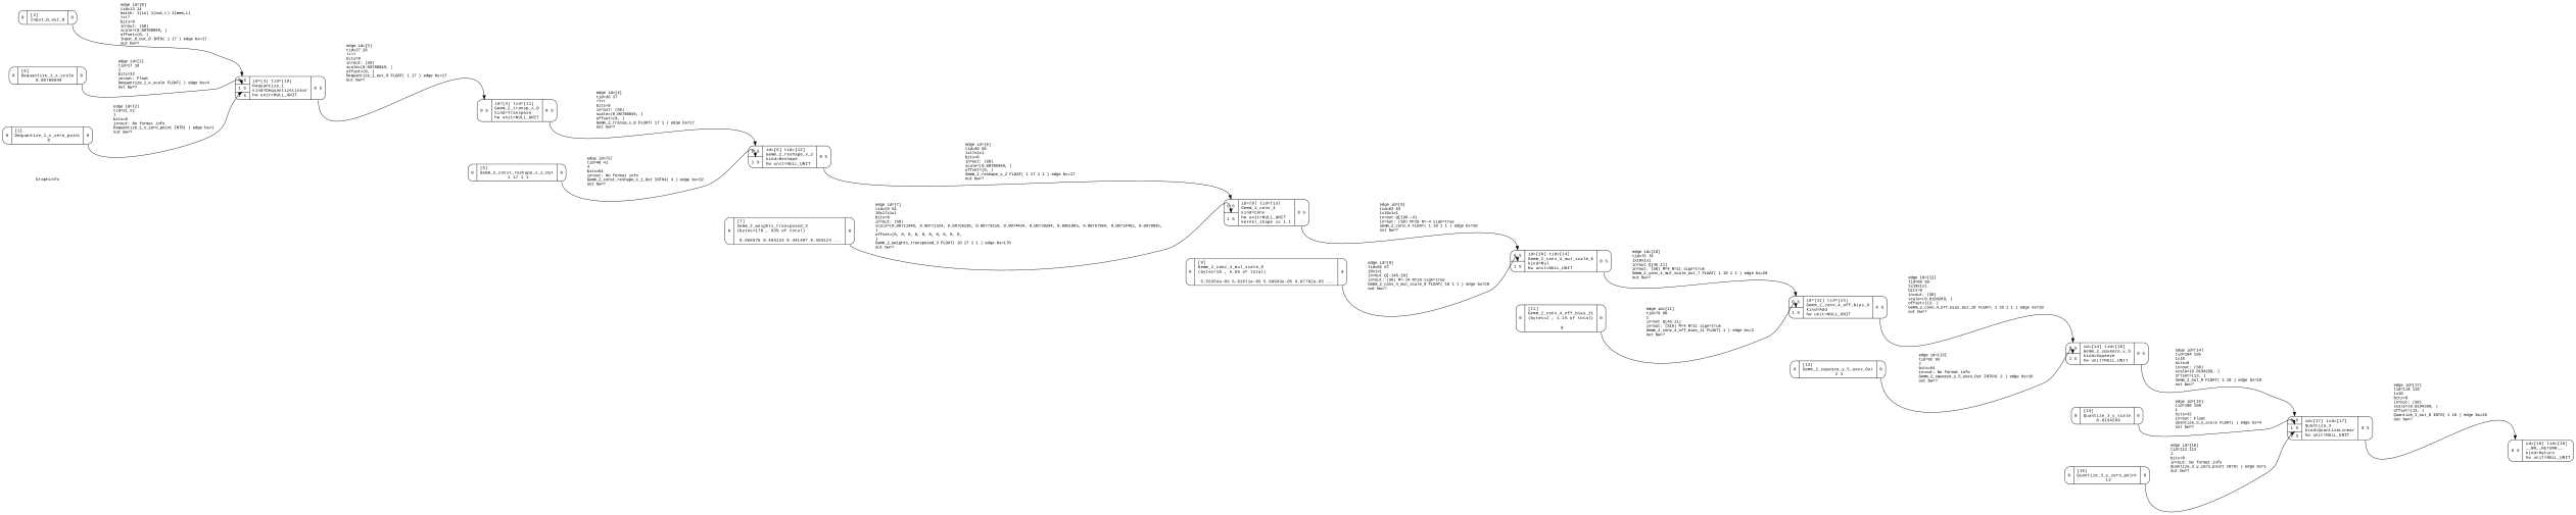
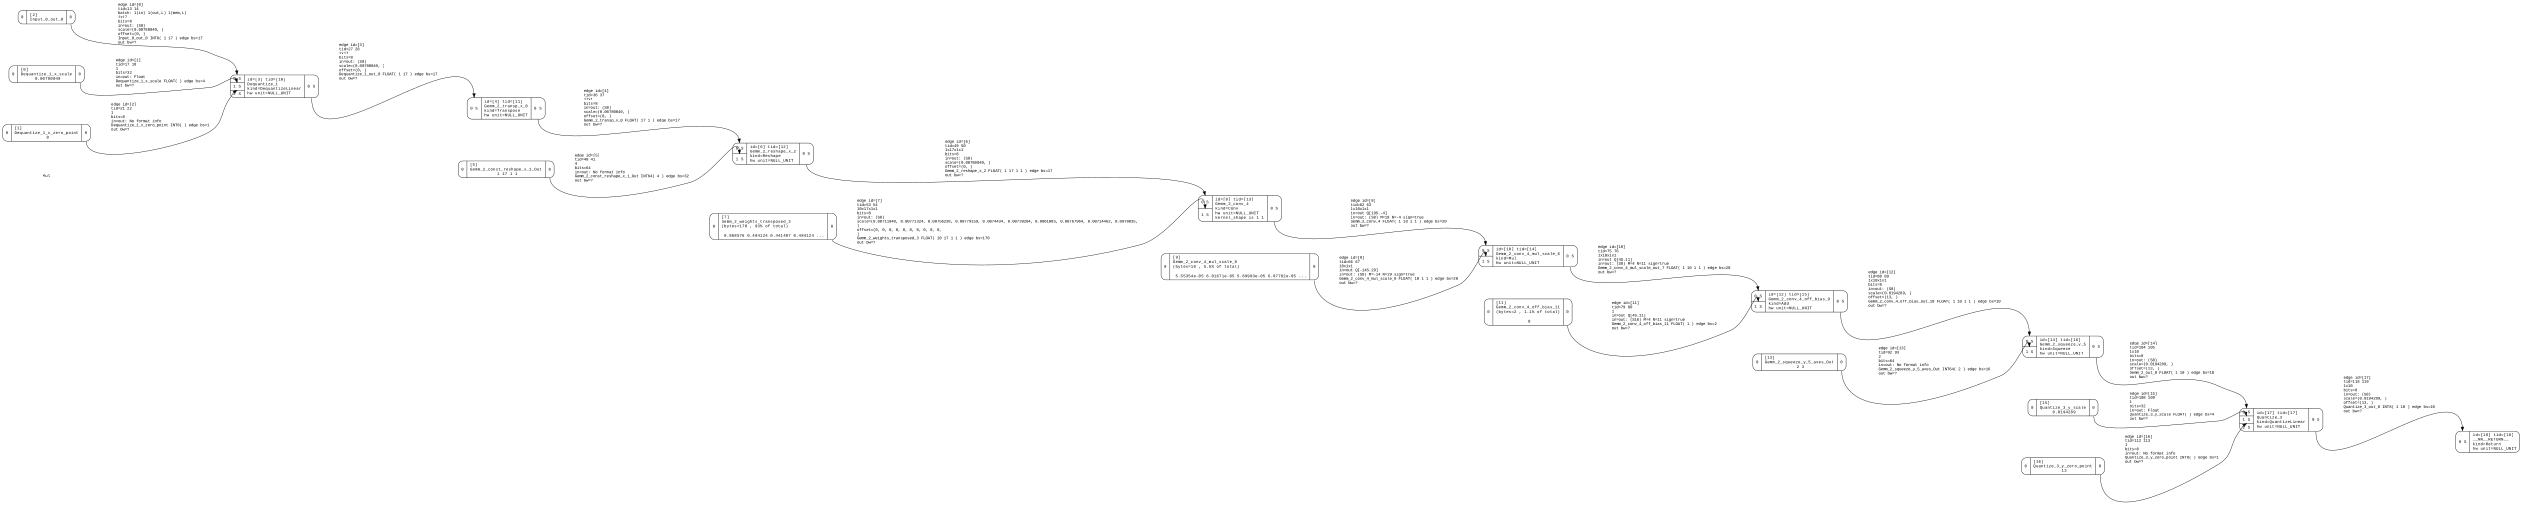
  digraph {
    compound=true
    fontsize=11
    nodesep=1
    rankdir=LR
    ranksep=1.5
    splines=spline
    fontname="Liberation Mono"
    node [color=black fontname="Liberation Mono" fontsize=11 shape=record style=rounded]
    edge [fontsize=10 headport="i0:n" tailport="o0:s" fontname="Liberation Mono"]
-   Graphinfo [shape=plaintext]
+   Graphinfo [shape=plaintext label=Mul]
    n2 [label="{ { <i0> 0} |  [11]\lGemm_2_conv_4_off_bias_11\l(bytes=2 , 1.1% of total)\l\l 0 | { <o0> 0} }"]
    n3 [label="{ { < i0>  0 S  | < i1>  1 S } | id=[12] tid=[15]\lGemm_2_conv_4_off_bias_9\lkind=Add\lhw unit=NULL_UNIT\l | { < o0>  0 S } }"]
    n4 [label="{ { <i0> 0} |  [9]\lGemm_2_conv_4_mul_scale_8\l(bytes=10 , 5.5% of total)\l\l 5.55354e-05 6.01671e-05 5.89903e-05 6.07782e-05 ... | { <o0> 0} }"]
    n5 [label="{ { < i0>  0 S  | < i1>  1 S } | id=[10] tid=[14]\lGemm_2_conv_4_mul_scale_6\lkind=Mul\lhw unit=NULL_UNIT\l | { < o0>  0 S } }"]
    n6 [label="{ { <i0> 0} |  [0]\lDequantize_1_x_scale\l 0.00780049 | { <o0> 0} }"]
    n7 [label="{ { < i0>  0 S  | < i1>  1 S  | < i2>  2 S } | id=[3] tid=[10]\lDequantize_1\lkind=DequantizeLinear\lhw unit=NULL_UNIT\l | { < o0>  0 S } }"]
    n8 [label="{ { <i0> 0} |  [16]\lQuantize_3_y_zero_point\l 13 | { <o0> 0} }"]
    n9 [label="{ { < i0>  0 S  | < i1>  1 S  | < i2>  2 S } | id=[17] tid=[17]\lQuantize_3\lkind=QuantizeLinear\lhw unit=NULL_UNIT\l | { < o0>  0 S } }"]
    n10 [label="{ { <i0> 0} |  [2]\lInput_0_out_0 | { <o0> 0} }"]
    n11 [label="{ { <i0> 0} |  [5]\lGemm_2_const_reshape_x_1_Out\l 1 17 1 1 | { <o0> 0} }"]
    n12 [label="{ { < i0>  0 S  | < i1>  1 S } | id=[6] tid=[12]\lGemm_2_reshape_x_2\lkind=Reshape\lhw unit=NULL_UNIT\l | { < o0>  0 S } }"]
    n13 [label="{ { <i0> 0} |  [7]\lGemm_2_weights_transposed_3\l(bytes=170 , 93% of total)\l\l 0.868576 0.484124 0.441407 0.484124 ... | { <o0> 0} }"]
    n14 [label="{ { < i0>  0 S  | < i1>  1 S } | id=[8] tid=[13]\lGemm_2_conv_4\lkind=Conv\lhw unit=NULL_UNIT\lkernel_shape is 1 1\l | { < o0>  0 S } }"]
    n15 [label="{ { <i0> 0} |  [1]\lDequantize_1_x_zero_point\l 0 | { <o0> 0} }"]
    n16 [label="{ { <i0> 0} |  [13]\lGemm_2_squeeze_y_5_axes_Out\l 2 3 | { <o0> 0} }"]
    n17 [label="{ { < i0>  0 S  | < i1>  1 S } | id=[14] tid=[16]\lGemm_2_squeeze_y_5\lkind=Squeeze\lhw unit=NULL_UNIT\l | { < o0>  0 S } }"]
    n18 [label="{ { <i0> 0} |  [15]\lQuantize_3_y_scale\l 0.0194289 | { <o0> 0} }"]
    n19 [label="{ { < i0>  0 S } | id=[4] tid=[11]\lGemm_2_transp_x_0\lkind=Transpose\lhw unit=NULL_UNIT\l | { < o0>  0 S } }"]
    n20 [label="{ { < i0>  0 S } | id=[18] tid=[18]\l__NN__RETURN__\lkind=Return\lhw unit=NULL_UNIT\l}"]
    n2 -> n3 [headport="i1:n" label="edge id=[11]\ltid=79 80\l1\lin=out Q[4S.11]\lin=out: (S16) M=4 N=11 sign=true\lGemm_2_conv_4_off_bias_11 FLOAT( 1 ) edge bs=2\lout bw=?\l"]
    n3 -> n17 [label="edge id=[12]\ltid=88 89\l1x10x1x1\lbits=8\lin=out: (S8)\lscale=(0.0194289, )\loffset=(13, )\lGemm_2_conv_4_off_bias_out_10 FLOAT( 1 10 1 1 ) edge bs=10\lout bw=?\l"]
    n4 -> n5 [headport="i1:n" label="edge id=[9]\ltid=66 67\l10x1x1\lin=out Q[-14S.29]\lin=out: (S8) M=-14 N=29 sign=true\lGemm_2_conv_4_mul_scale_8 FLOAT( 10 1 1 ) edge bs=20\lout bw=?\l"]
    n5 -> n3 [label="edge id=[10]\ltid=75 76\l1x10x1x1\lin=out Q[4S.11]\lin=out: (S8) M=4 N=11 sign=true\lGemm_2_conv_4_mul_scale_out_7 FLOAT( 1 10 1 1 ) edge bs=20\lout bw=?\l"]
    n6 -> n7 [headport="i1:n" label="edge id=[1]\ltid=17 18\l1\lbits=32\lin=out: Float\lDequantize_1_x_scale FLOAT( ) edge bs=4\lout bw=?\l"]
    n7 -> n19 [label="edge id=[3]\ltid=27 28\l1x17\lbits=8\lin=out: (S8)\lscale=(0.00780049, )\loffset=(0, )\lDequantize_1_out_0 FLOAT( 1 17 ) edge bs=17\lout bw=?\l"]
    n8 -> n9 [headport="i2:n" label="edge id=[16]\ltid=112 113\l1\lbits=8\lin=out: No format info\lQuantize_3_y_zero_point INT8( ) edge bs=1\lout bw=?\l"]
    n9 -> n20 [label="edge id=[17]\ltid=118 119\l1x10\lbits=8\lin=out: (S8)\lscale=(0.0194289, )\loffset=(13, )\lQuantize_3_out_0 INT8( 1 10 ) edge bs=10\lout bw=?\l"]
    n10 -> n7 [label="edge id=[0]\ltid=13 14\lbatch: 1(in) 1(out,L) 1(mem,L) \l1x17\lbits=8\lin=out: (S8)\lscale=(0.00780049, )\loffset=(0, )\lInput_0_out_0 INT8( 1 17 ) edge bs=17\lout bw=?\l"]
    n11 -> n12 [headport="i1:n" label="edge id=[5]\ltid=40 41\l4\lbits=64\lin=out: No format info\lGemm_2_const_reshape_x_1_Out INT64( 4 ) edge bs=32\lout bw=?\l"]
    n12 -> n14 [label="edge id=[6]\ltid=49 50\l1x17x1x1\lbits=8\lin=out: (S8)\lscale=(0.00780049, )\loffset=(0, )\lGemm_2_reshape_x_2 FLOAT( 1 17 1 1 ) edge bs=17\lout bw=?\l"]
    n13 -> n14 [headport="i1:n" label="edge id=[7]\ltid=53 54\l10x17x1x1\lbits=8\lin=out: (S8)\lscale=(0.00711948, 0.00771324, 0.00756238, 0.00779159, 0.0074434, 0.00739204, 0.0061085, 0.00767964, 0.00714462, 0.0078035, \l)\loffset=(0, 0, 0, 0, 0, 0, 0, 0, 0, 0, \l)\lGemm_2_weights_transposed_3 FLOAT( 10 17 1 1 ) edge bs=170\lout bw=?\l"]
    n14 -> n5 [label="edge id=[8]\ltid=62 63\l1x10x1x1\lin=out Q[19S.-4]\lin=out: (S8) M=19 N=-4 sign=true\lGemm_2_conv_4 FLOAT( 1 10 1 1 ) edge bs=20\lout bw=?\l"]
    n15 -> n7 [headport="i2:n" label="edge id=[2]\ltid=21 22\l1\lbits=8\lin=out: No format info\lDequantize_1_x_zero_point INT8( ) edge bs=1\lout bw=?\l"]
    n16 -> n17 [headport="i1:n" label="edge id=[13]\ltid=92 93\l2\lbits=64\lin=out: No format info\lGemm_2_squeeze_y_5_axes_Out INT64( 2 ) edge bs=16\lout bw=?\l"]
    n17 -> n9 [label="edge id=[14]\ltid=104 105\l1x10\lbits=8\lin=out: (S8)\lscale=(0.0194289, )\loffset=(13, )\lGemm_2_out_0 FLOAT( 1 10 ) edge bs=10\lout bw=?\l"]
    n18 -> n9 [headport="i1:n" label="edge id=[15]\ltid=108 109\l1\lbits=32\lin=out: Float\lQuantize_3_y_scale FLOAT( ) edge bs=4\lout bw=?\l"]
    n19 -> n12 [label="edge id=[4]\ltid=36 37\l17x1\lbits=8\lin=out: (S8)\lscale=(0.00780049, )\loffset=(0, )\lGemm_2_transp_x_0 FLOAT( 17 1 ) edge bs=17\lout bw=?\l"]
  }
